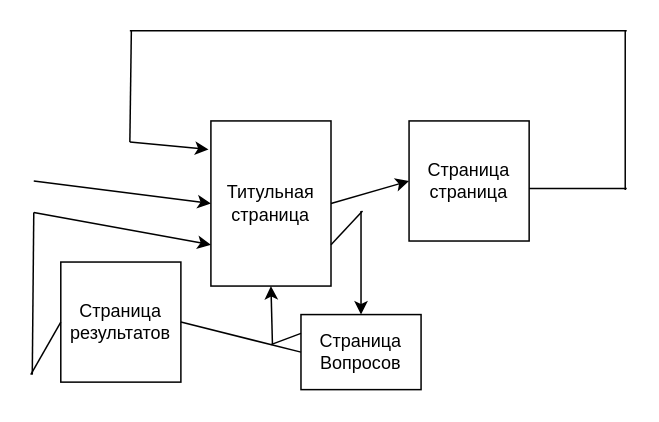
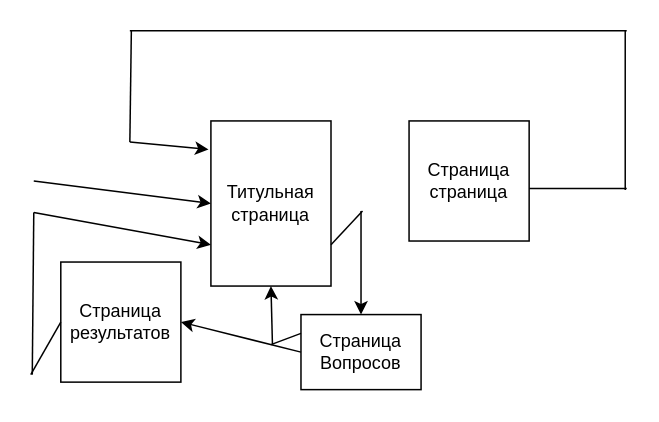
  <mxCell id="0" />
  <mxCell id="1" parent="0" />
  <mxCell id="2" value="Титульная&lt;br&gt;страница" style="whiteSpace=wrap;html=1;aspect=fixed;" vertex="1" parent="1"><mxGeometry x="140" y="80" width="80" height="110" as="geometry" /></mxCell>
  <mxCell id="3" value="" style="endArrow=classic;html=1;rounded=0;entryX=0;entryY=0.5;entryDx=0;entryDy=0;" edge="1" parent="1" target="2"><mxGeometry width="50" height="50" relative="1" as="geometry"><mxPoint x="22" y="120" as="sourcePoint" /><mxPoint x="205" y="95" as="targetPoint" /></mxGeometry></mxCell>
  <mxCell id="4" value="Страница&lt;br&gt;страница" style="whiteSpace=wrap;html=1;aspect=fixed;" vertex="1" parent="1"><mxGeometry x="272" y="80" width="80" height="80" as="geometry" /></mxCell>
- <mxCell id="5" value="" style="endArrow=classic;html=1;rounded=0;exitX=1;exitY=0.5;exitDx=0;exitDy=0;entryX=0;entryY=0.5;entryDx=0;entryDy=0;" edge="1" parent="1" source="2" target="4"><mxGeometry width="50" height="50" relative="1" as="geometry"><mxPoint x="155" y="145" as="sourcePoint" /><mxPoint x="205" y="95" as="targetPoint" /></mxGeometry></mxCell>
  <mxCell id="6" value="" style="endArrow=none;html=1;rounded=0;exitX=1;exitY=0.563;exitDx=0;exitDy=0;exitPerimeter=0;" edge="1" parent="1" source="4"><mxGeometry width="50" height="50" relative="1" as="geometry"><mxPoint x="226" y="160" as="sourcePoint" /><mxPoint x="417" y="125" as="targetPoint" /></mxGeometry></mxCell>
  <mxCell id="7" value="" style="endArrow=none;html=1;rounded=0;" edge="1" parent="1"><mxGeometry width="50" height="50" relative="1" as="geometry"><mxPoint x="416" y="126" as="sourcePoint" /><mxPoint x="416" y="20" as="targetPoint" /></mxGeometry></mxCell>
  <mxCell id="8" value="" style="endArrow=none;html=1;rounded=0;" edge="1" parent="1"><mxGeometry width="50" height="50" relative="1" as="geometry"><mxPoint x="86" y="20" as="sourcePoint" /><mxPoint x="417" y="20" as="targetPoint" /></mxGeometry></mxCell>
  <mxCell id="9" value="" style="endArrow=none;html=1;rounded=0;" edge="1" parent="1"><mxGeometry width="50" height="50" relative="1" as="geometry"><mxPoint x="86" y="94" as="sourcePoint" /><mxPoint x="87" y="20" as="targetPoint" /></mxGeometry></mxCell>
  <mxCell id="10" value="" style="endArrow=classic;html=1;rounded=0;entryX=-0.02;entryY=0.173;entryDx=0;entryDy=0;entryPerimeter=0;" edge="1" parent="1" target="2"><mxGeometry width="50" height="50" relative="1" as="geometry"><mxPoint x="86" y="94" as="sourcePoint" /><mxPoint x="211" y="63" as="targetPoint" /></mxGeometry></mxCell>
  <mxCell id="11" value="Страница&lt;br&gt;Вопросов" style="whiteSpace=wrap;html=1;aspect=fixed;" vertex="1" parent="1"><mxGeometry x="200" y="209" width="80" height="50" as="geometry" /></mxCell>
  <mxCell id="12" value="" style="endArrow=none;html=1;rounded=0;entryX=1;entryY=0.75;entryDx=0;entryDy=0;" edge="1" parent="1" target="2"><mxGeometry width="50" height="50" relative="1" as="geometry"><mxPoint x="241" y="140" as="sourcePoint" /><mxPoint x="206" y="175" as="targetPoint" /></mxGeometry></mxCell>
  <mxCell id="13" value="" style="endArrow=classic;html=1;rounded=0;entryX=0.5;entryY=0;entryDx=0;entryDy=0;" edge="1" parent="1" target="11"><mxGeometry width="50" height="50" relative="1" as="geometry"><mxPoint x="240" y="140" as="sourcePoint" /><mxPoint x="206" y="175" as="targetPoint" /></mxGeometry></mxCell>
  <mxCell id="14" value="Страница&lt;br&gt;результатов" style="whiteSpace=wrap;html=1;aspect=fixed;" vertex="1" parent="1"><mxGeometry x="40" y="174" width="80" height="80" as="geometry" /></mxCell>
- <mxCell id="15" value="" style="endArrow=none;html=1;rounded=0;exitX=0;exitY=0.5;exitDx=0;exitDy=0;entryX=1;entryY=0.5;entryDx=0;entryDy=0;" edge="1" parent="1" source="11" target="14"><mxGeometry width="50" height="50" relative="1" as="geometry"><mxPoint x="138" y="206" as="sourcePoint" /><mxPoint x="188" y="156" as="targetPoint" /></mxGeometry></mxCell>
+ <mxCell id="15" value="" style="endArrow=classic;html=1;rounded=0;exitX=0;exitY=0.5;exitDx=0;exitDy=0;entryX=1;entryY=0.5;entryDx=0;entryDy=0;" edge="1" parent="1" source="11" target="14"><mxGeometry width="50" height="50" relative="1" as="geometry"><mxPoint x="138" y="206" as="sourcePoint" /><mxPoint x="188" y="156" as="targetPoint" /></mxGeometry></mxCell>
  <mxCell id="16" value="" style="endArrow=none;html=1;rounded=0;exitX=0;exitY=0.25;exitDx=0;exitDy=0;" edge="1" parent="1" source="11"><mxGeometry width="50" height="50" relative="1" as="geometry"><mxPoint x="118" y="201" as="sourcePoint" /><mxPoint x="180" y="229" as="targetPoint" /></mxGeometry></mxCell>
  <mxCell id="17" value="" style="endArrow=classic;html=1;rounded=0;entryX=0.5;entryY=1;entryDx=0;entryDy=0;" edge="1" parent="1" target="2"><mxGeometry width="50" height="50" relative="1" as="geometry"><mxPoint x="181" y="229" as="sourcePoint" /><mxPoint x="168" y="151" as="targetPoint" /></mxGeometry></mxCell>
  <mxCell id="18" value="" style="endArrow=none;html=1;rounded=0;exitX=0;exitY=0.5;exitDx=0;exitDy=0;" edge="1" parent="1" source="14"><mxGeometry width="50" height="50" relative="1" as="geometry"><mxPoint x="118" y="201" as="sourcePoint" /><mxPoint x="20" y="249" as="targetPoint" /></mxGeometry></mxCell>
  <mxCell id="19" value="" style="endArrow=none;html=1;rounded=0;" edge="1" parent="1"><mxGeometry width="50" height="50" relative="1" as="geometry"><mxPoint x="21" y="249" as="sourcePoint" /><mxPoint x="22" y="141" as="targetPoint" /></mxGeometry></mxCell>
  <mxCell id="20" value="" style="endArrow=classic;html=1;rounded=0;entryX=0;entryY=0.75;entryDx=0;entryDy=0;" edge="1" parent="1" target="2"><mxGeometry width="50" height="50" relative="1" as="geometry"><mxPoint x="22" y="141" as="sourcePoint" /><mxPoint x="168" y="151" as="targetPoint" /></mxGeometry></mxCell>
